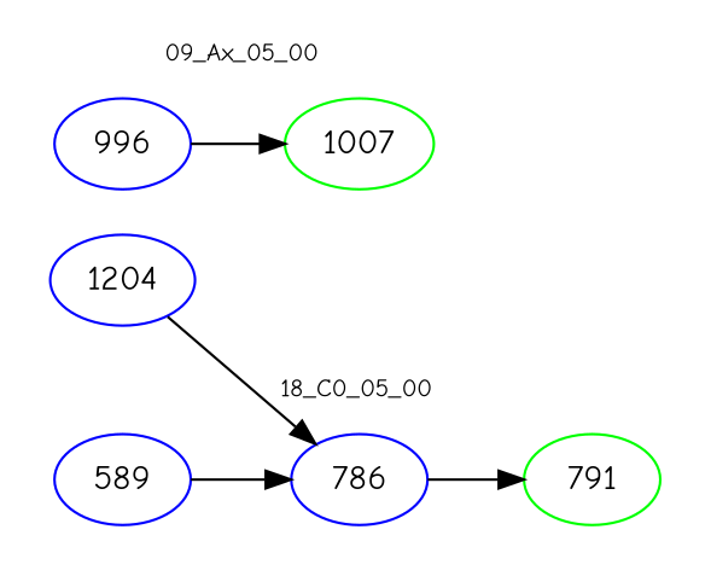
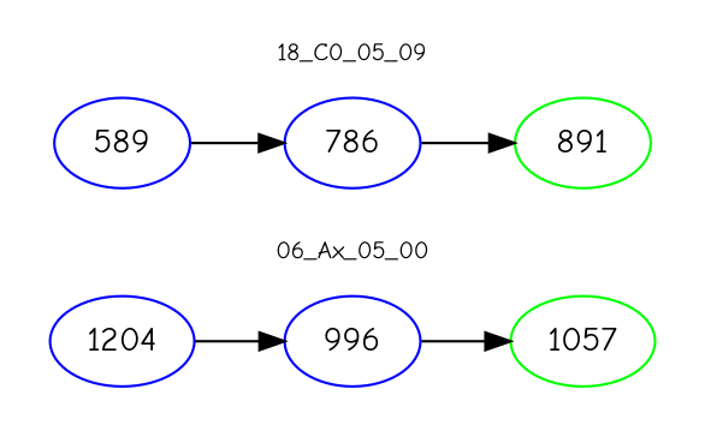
  digraph {
    fontname="Comic Neue"
    rankdir=LR
    node [color=blue fontname="Comic Neue"]
    edge [color=black fontname="Comic Neue"]
    n1 [label=1204]
    n2 [label=996]
-   n3 [color=green label=1007]
+   n3 [color=green label=1057]
    n4 [label=589]
    n5 [label=786]
-   n6 [color=green label=791]
+   n6 [color=green label=891]
    subgraph cluster_1 {
      color=white
      fontsize=10
-     label="09_Ax_05_00"
+     label="06_Ax_05_00"
      n1
      n2
      n3
    }
    subgraph cluster_2 {
      color=white
      fontsize=10
-     label="18_C0_05_00"
+     label="18_C0_05_09"
      n4
      n5
      n6
    }
-   n1 -> n5
+   n1 -> n2
    n2 -> n3
    n4 -> n5
    n5 -> n6
  }
